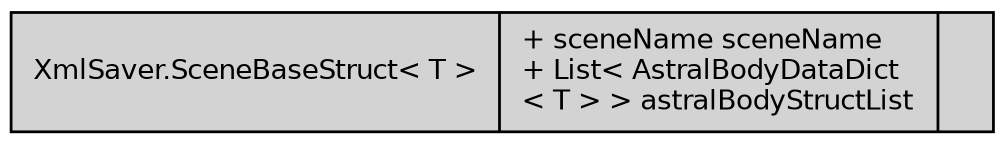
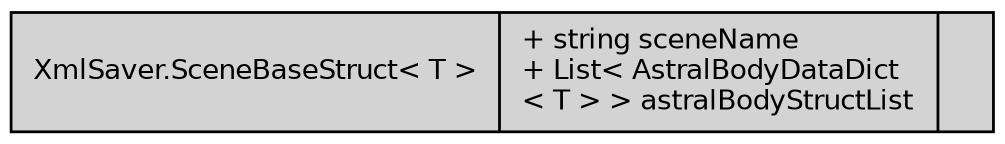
  digraph {
    rankdir=LR
-   n1 [color=black fillcolor=lightgrey fontcolor=black fontname=Helvetica fontsize=10 height=0.2 label="{XmlSaver.SceneBaseStruct\< T \>\n|+ sceneName sceneName\l+ List\< AstralBodyDataDict\l\< T \> \> astralBodyStructList\l|}" shape=record style=filled width=0.4]
+   n1 [color=black fillcolor=lightgrey fontcolor=black fontname=Helvetica fontsize=10 height=0.2 label="{XmlSaver.SceneBaseStruct\< T \>\n|+ string sceneName\l+ List\< AstralBodyDataDict\l\< T \> \> astralBodyStructList\l|}" shape=record style=filled width=0.4]
  }
